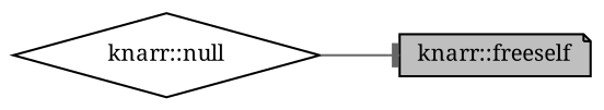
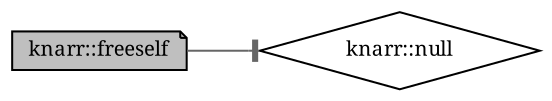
  digraph {
    rankdir=LR
    fontname="Noto Serif"
    node [color=black fontname="Noto Serif" fontsize=10 style=filled]
    n1 [fillcolor=grey75 fontcolor=black height=0.2 label="knarr::freeself" shape=note width=0.4]
    n2 [fillcolor=white height=0.2 label="knarr::null" shape=diamond width=0.4]
-   n2 -> n1 [color=gray40 fontname="Noto Serif" fontsize=10 labelfontname=Helvetica labelfontsize=10 style=solid arrowhead=tee]
+   n1 -> n2 [color=gray40 fontname="Noto Serif" fontsize=10 labelfontname=Helvetica labelfontsize=10 style=solid arrowhead=tee]
  }
